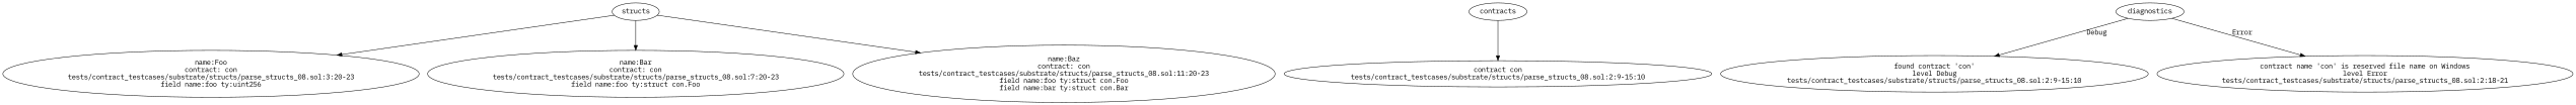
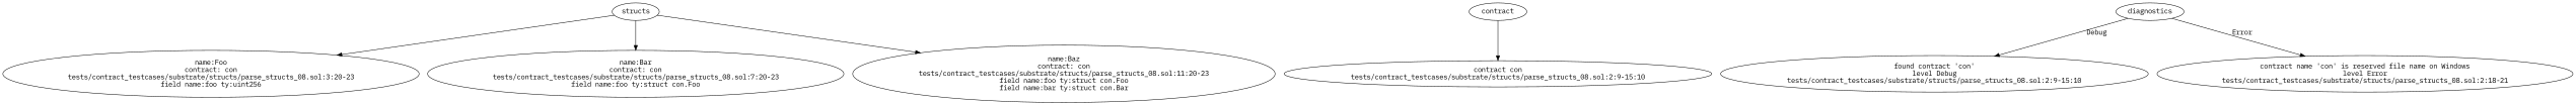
  strict digraph {
    fontname="IBM Plex Mono"
    node [fontname="IBM Plex Mono"]
    edge [fontname="IBM Plex Mono"]
    n1 [label="name:Foo\ncontract: con\ntests/contract_testcases/substrate/structs/parse_structs_08.sol:3:20-23\nfield name:foo ty:uint256"]
    n2 [label="name:Bar\ncontract: con\ntests/contract_testcases/substrate/structs/parse_structs_08.sol:7:20-23\nfield name:foo ty:struct con.Foo"]
    n3 [label="name:Baz\ncontract: con\ntests/contract_testcases/substrate/structs/parse_structs_08.sol:11:20-23\nfield name:foo ty:struct con.Foo\nfield name:bar ty:struct con.Bar"]
    n4 [label="contract con\ntests/contract_testcases/substrate/structs/parse_structs_08.sol:2:9-15:10"]
    n5 [label="found contract 'con'\nlevel Debug\ntests/contract_testcases/substrate/structs/parse_structs_08.sol:2:9-15:10"]
    n6 [label="contract name 'con' is reserved file name on Windows\nlevel Error\ntests/contract_testcases/substrate/structs/parse_structs_08.sol:2:18-21"]
    structs
-   contracts
+   contracts [label=contract]
    diagnostics
    structs -> n1
    structs -> n2
    structs -> n3
    contracts -> n4
    diagnostics -> n5 [label=Debug]
    diagnostics -> n6 [label=Error]
  }
